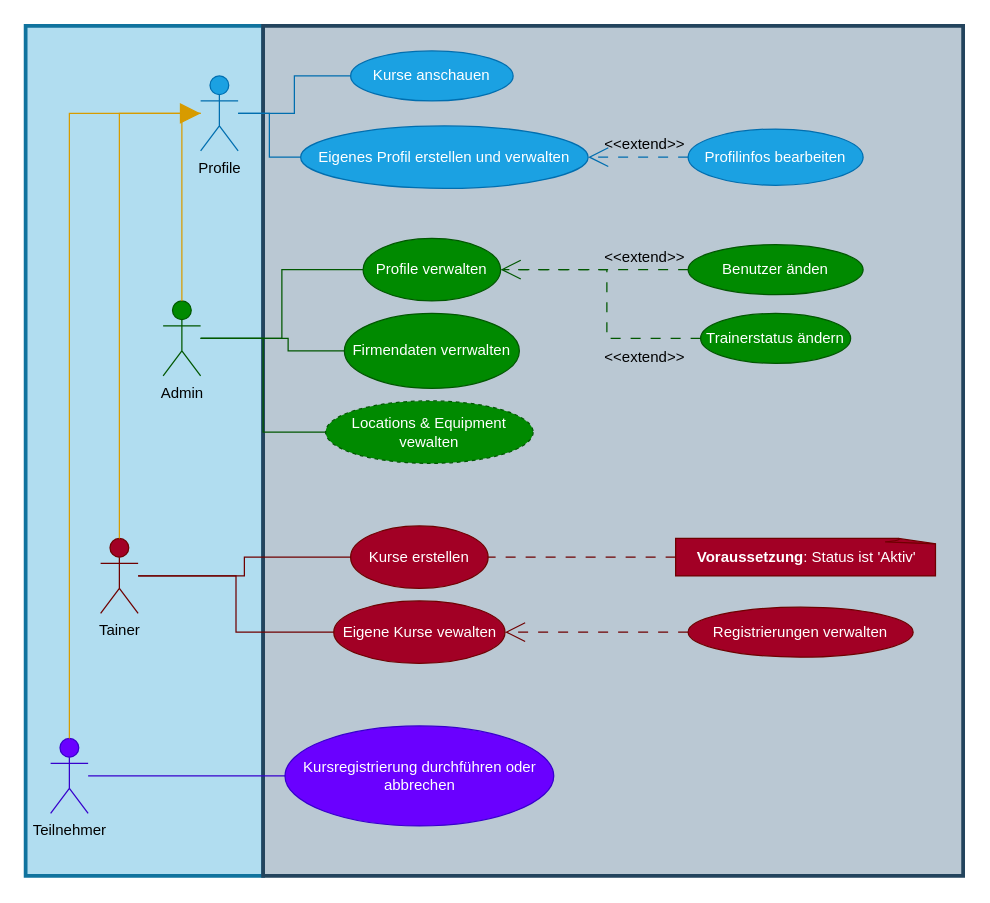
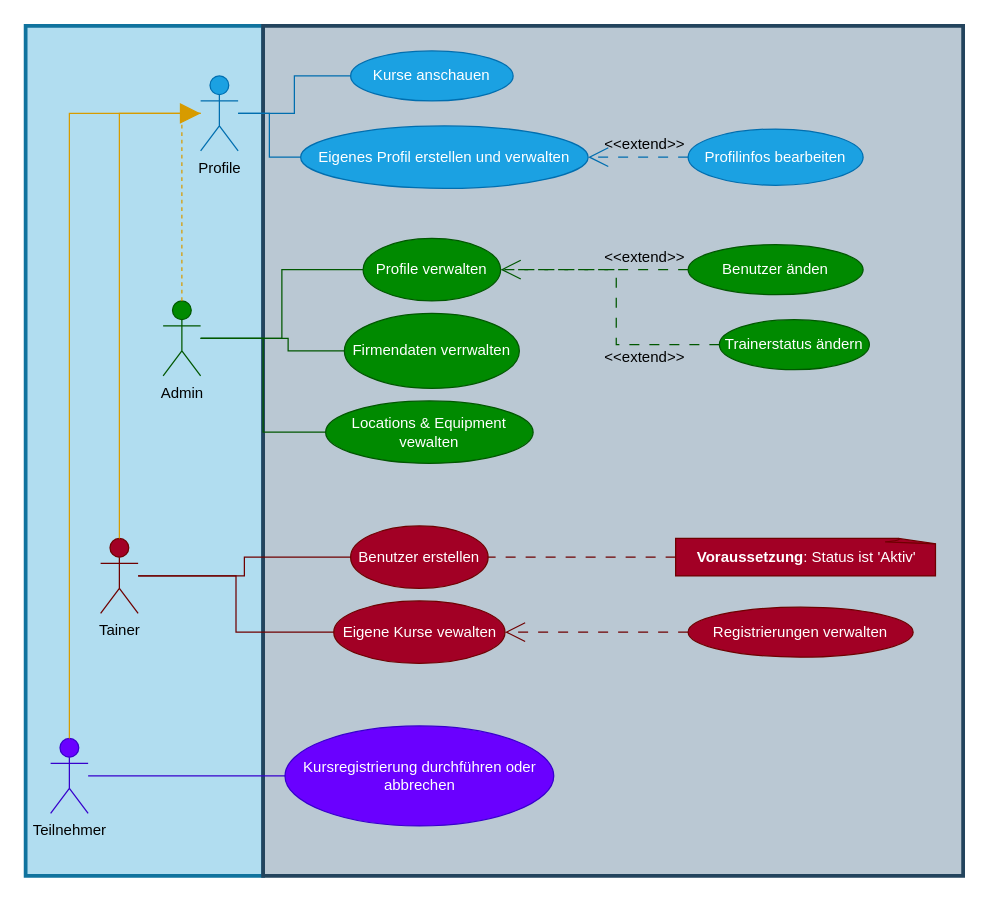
  <mxCell id="0" />
  <mxCell id="1" parent="0" />
  <mxCell id="2" value="" style="rounded=0;whiteSpace=wrap;html=1;fillColor=#b1ddf0;strokeColor=#10739e;strokeWidth=3;" vertex="1" parent="1"><mxGeometry x="20" y="20" width="190" height="680" as="geometry" /></mxCell>
  <mxCell id="3" value="" style="rounded=0;whiteSpace=wrap;html=1;strokeWidth=3;fillColor=#bac8d3;strokeColor=#23445d;" vertex="1" parent="1"><mxGeometry x="210" y="20" width="560" height="680" as="geometry" /></mxCell>
  <mxCell id="4" style="edgeStyle=orthogonalEdgeStyle;rounded=0;orthogonalLoop=1;jettySize=auto;html=1;entryX=0;entryY=0.5;entryDx=0;entryDy=0;endArrow=none;startFill=0;fillColor=#1ba1e2;strokeColor=#006EAF;" edge="1" parent="1" source="6" target="16"><mxGeometry relative="1" as="geometry" /></mxCell>
  <mxCell id="5" style="edgeStyle=orthogonalEdgeStyle;rounded=0;orthogonalLoop=1;jettySize=auto;html=1;endArrow=none;startFill=0;fillColor=#1ba1e2;strokeColor=#006EAF;" edge="1" parent="1" source="6" target="19"><mxGeometry relative="1" as="geometry" /></mxCell>
  <mxCell id="6" value="&lt;font style=&quot;color: light-dark(rgb(0, 0, 0), rgb(255, 255, 255));&quot;&gt;Profile&lt;/font&gt;" style="shape=umlActor;verticalLabelPosition=bottom;verticalAlign=top;html=1;outlineConnect=0;fillColor=#1ba1e2;strokeColor=#006EAF;fontColor=#ffffff;" vertex="1" parent="1"><mxGeometry x="160" y="60" width="30" height="60" as="geometry" /></mxCell>
  <mxCell id="7" style="edgeStyle=orthogonalEdgeStyle;rounded=0;orthogonalLoop=1;jettySize=auto;html=1;endArrow=none;startFill=0;fillColor=#6a00ff;strokeColor=#3700CC;" edge="1" parent="1" source="8" target="33"><mxGeometry relative="1" as="geometry" /></mxCell>
  <mxCell id="8" value="&lt;font style=&quot;color: light-dark(rgb(0, 0, 0), rgb(255, 255, 255));&quot;&gt;Teilnehmer&lt;/font&gt;" style="shape=umlActor;verticalLabelPosition=bottom;verticalAlign=top;html=1;outlineConnect=0;fillColor=#6a00ff;fontColor=#ffffff;strokeColor=#3700CC;" vertex="1" parent="1"><mxGeometry x="40" y="590" width="30" height="60" as="geometry" /></mxCell>
  <mxCell id="9" style="edgeStyle=orthogonalEdgeStyle;rounded=0;orthogonalLoop=1;jettySize=auto;html=1;entryX=0;entryY=0.5;entryDx=0;entryDy=0;endArrow=none;startFill=0;fillColor=#008a00;strokeColor=#005700;" edge="1" parent="1" source="12" target="20"><mxGeometry relative="1" as="geometry" /></mxCell>
  <mxCell id="10" style="edgeStyle=orthogonalEdgeStyle;rounded=0;orthogonalLoop=1;jettySize=auto;html=1;endArrow=none;startFill=0;fillColor=#008a00;strokeColor=#005700;" edge="1" parent="1" source="12" target="25"><mxGeometry relative="1" as="geometry"><Array as="points"><mxPoint x="230" y="270" /><mxPoint x="230" y="280" /></Array></mxGeometry></mxCell>
  <mxCell id="11" style="edgeStyle=orthogonalEdgeStyle;rounded=0;orthogonalLoop=1;jettySize=auto;html=1;entryX=0;entryY=0.5;entryDx=0;entryDy=0;endArrow=none;startFill=0;fillColor=#008a00;strokeColor=#005700;" edge="1" parent="1" source="12" target="26"><mxGeometry relative="1" as="geometry" /></mxCell>
  <mxCell id="12" value="&lt;font style=&quot;color: light-dark(rgb(0, 0, 0), rgb(255, 255, 255));&quot;&gt;Admin&lt;/font&gt;" style="shape=umlActor;verticalLabelPosition=bottom;verticalAlign=top;html=1;outlineConnect=0;fillColor=#008a00;fontColor=#ffffff;strokeColor=#005700;" vertex="1" parent="1"><mxGeometry x="130" y="240" width="30" height="60" as="geometry" /></mxCell>
  <mxCell id="13" style="edgeStyle=orthogonalEdgeStyle;rounded=0;orthogonalLoop=1;jettySize=auto;html=1;entryX=0;entryY=0.5;entryDx=0;entryDy=0;endArrow=none;startFill=0;fillColor=#a20025;strokeColor=#6F0000;" edge="1" parent="1" source="15" target="27"><mxGeometry relative="1" as="geometry" /></mxCell>
  <mxCell id="14" style="edgeStyle=orthogonalEdgeStyle;rounded=0;orthogonalLoop=1;jettySize=auto;html=1;entryX=0;entryY=0.5;entryDx=0;entryDy=0;endArrow=none;startFill=0;fillColor=#a20025;strokeColor=#6F0000;" edge="1" parent="1" source="15" target="30"><mxGeometry relative="1" as="geometry" /></mxCell>
  <mxCell id="15" value="&lt;font style=&quot;color: light-dark(rgb(0, 0, 0), rgb(255, 255, 255));&quot;&gt;Tainer&lt;/font&gt;" style="shape=umlActor;verticalLabelPosition=bottom;verticalAlign=top;html=1;outlineConnect=0;fillColor=#a20025;fontColor=#ffffff;strokeColor=#6F0000;" vertex="1" parent="1"><mxGeometry x="80" y="430" width="30" height="60" as="geometry" /></mxCell>
  <mxCell id="16" value="Kurse anschauen" style="ellipse;whiteSpace=wrap;html=1;fillColor=#1ba1e2;fontColor=#ffffff;strokeColor=#006EAF;" vertex="1" parent="1"><mxGeometry x="280" y="40" width="130" height="40" as="geometry" /></mxCell>
  <mxCell id="17" style="edgeStyle=orthogonalEdgeStyle;rounded=0;orthogonalLoop=1;jettySize=auto;html=1;entryX=1;entryY=0.5;entryDx=0;entryDy=0;endArrow=open;startFill=0;dashed=1;dashPattern=8 8;endFill=0;endSize=14;fillColor=#1ba1e2;strokeColor=#006EAF;" edge="1" parent="1" source="18" target="19"><mxGeometry relative="1" as="geometry" /></mxCell>
  <mxCell id="18" value="Profilinfos bearbeiten" style="ellipse;whiteSpace=wrap;html=1;fillColor=#1ba1e2;fontColor=#ffffff;strokeColor=#006EAF;" vertex="1" parent="1"><mxGeometry x="550" y="102.5" width="140" height="45" as="geometry" /></mxCell>
  <mxCell id="19" value="Eigenes Profil erstellen und verwalten" style="ellipse;whiteSpace=wrap;html=1;fillColor=#1ba1e2;fontColor=#ffffff;strokeColor=#006EAF;" vertex="1" parent="1"><mxGeometry x="240" y="100" width="230" height="50" as="geometry" /></mxCell>
  <mxCell id="20" value="Profile verwalten" style="ellipse;whiteSpace=wrap;html=1;fillColor=#008a00;fontColor=#ffffff;strokeColor=#005700;" vertex="1" parent="1"><mxGeometry x="290" y="190" width="110" height="50" as="geometry" /></mxCell>
  <mxCell id="21" style="edgeStyle=orthogonalEdgeStyle;rounded=0;orthogonalLoop=1;jettySize=auto;html=1;endArrow=none;startFill=0;fillColor=#008a00;strokeColor=#005700;dashed=1;dashPattern=8 8;" edge="1" parent="1" source="22"><mxGeometry relative="1" as="geometry"><mxPoint x="410" y="215" as="targetPoint" /></mxGeometry></mxCell>
  <mxCell id="22" value="Benutzer änden" style="ellipse;whiteSpace=wrap;html=1;fillColor=#008a00;fontColor=#ffffff;strokeColor=#005700;" vertex="1" parent="1"><mxGeometry x="550" y="195" width="140" height="40" as="geometry" /></mxCell>
  <mxCell id="23" style="edgeStyle=orthogonalEdgeStyle;rounded=0;orthogonalLoop=1;jettySize=auto;html=1;entryX=1;entryY=0.5;entryDx=0;entryDy=0;endArrow=open;startFill=0;fillColor=#008a00;strokeColor=#005700;dashed=1;dashPattern=8 8;endFill=0;endSize=14;" edge="1" parent="1" source="24" target="20"><mxGeometry relative="1" as="geometry" /></mxCell>
- <mxCell id="24" value="Trainerstatus ändern" style="ellipse;whiteSpace=wrap;html=1;fillColor=#008a00;fontColor=#ffffff;strokeColor=#005700;" vertex="1" parent="1"><mxGeometry x="560" y="250" width="120" height="40" as="geometry" /></mxCell>
+ <mxCell id="24" value="Trainerstatus ändern" style="ellipse;whiteSpace=wrap;html=1;fillColor=#008a00;fontColor=#ffffff;strokeColor=#005700;" vertex="1" parent="1"><mxGeometry x="575" y="255" width="120" height="40" as="geometry" /></mxCell>
  <mxCell id="25" value="Firmendaten verrwalten" style="ellipse;whiteSpace=wrap;html=1;fillColor=#008a00;fontColor=#ffffff;strokeColor=#005700;" vertex="1" parent="1"><mxGeometry x="275" y="250" width="140" height="60" as="geometry" /></mxCell>
- <mxCell id="26" value="Locations &amp;amp; Equipment vewalten" style="ellipse;whiteSpace=wrap;html=1;fillColor=#008a00;fontColor=#ffffff;strokeColor=#005700;dashed=1;" vertex="1" parent="1"><mxGeometry x="260" y="320" width="166" height="50" as="geometry" /></mxCell>
- <mxCell id="27" value="Kurse erstellen" style="ellipse;whiteSpace=wrap;html=1;fillColor=#a20025;fontColor=#ffffff;strokeColor=#6F0000;" vertex="1" parent="1"><mxGeometry x="280" y="420" width="110" height="50" as="geometry" /></mxCell>
+ <mxCell id="26" value="Locations &amp;amp; Equipment vewalten" style="ellipse;whiteSpace=wrap;html=1;fillColor=#008a00;fontColor=#ffffff;strokeColor=#005700;" vertex="1" parent="1"><mxGeometry x="260" y="320" width="166" height="50" as="geometry" /></mxCell>
+ <mxCell id="27" value="Benutzer erstellen" style="ellipse;whiteSpace=wrap;html=1;fillColor=#a20025;fontColor=#ffffff;strokeColor=#6F0000;" vertex="1" parent="1"><mxGeometry x="280" y="420" width="110" height="50" as="geometry" /></mxCell>
  <mxCell id="28" style="edgeStyle=orthogonalEdgeStyle;rounded=0;orthogonalLoop=1;jettySize=auto;html=1;entryX=1;entryY=0.5;entryDx=0;entryDy=0;endArrow=none;startFill=0;dashed=1;dashPattern=8 8;fillColor=#a20025;strokeColor=#6F0000;" edge="1" parent="1" source="29" target="27"><mxGeometry relative="1" as="geometry" /></mxCell>
  <mxCell id="29" value="&lt;b&gt;Voraussetzung&lt;/b&gt;: Status ist 'Aktiv'" style="whiteSpace=wrap;html=1;shape=mxgraph.basic.document;fillColor=#a20025;fontColor=#ffffff;strokeColor=#6F0000;" vertex="1" parent="1"><mxGeometry x="540" y="430" width="210" height="30" as="geometry" /></mxCell>
  <mxCell id="30" value="Eigene Kurse vewalten" style="ellipse;whiteSpace=wrap;html=1;fillColor=#a20025;fontColor=#ffffff;strokeColor=#6F0000;" vertex="1" parent="1"><mxGeometry x="266.5" y="480" width="137" height="50" as="geometry" /></mxCell>
  <mxCell id="31" style="edgeStyle=orthogonalEdgeStyle;rounded=0;orthogonalLoop=1;jettySize=auto;html=1;entryX=1;entryY=0.5;entryDx=0;entryDy=0;endArrow=open;endFill=0;dashed=1;dashPattern=8 8;endSize=14;fillColor=#a20025;strokeColor=#6F0000;" edge="1" parent="1" source="32" target="30"><mxGeometry relative="1" as="geometry" /></mxCell>
  <mxCell id="32" value="Registrierungen verwalten" style="ellipse;whiteSpace=wrap;html=1;fillColor=#a20025;fontColor=#ffffff;strokeColor=#6F0000;" vertex="1" parent="1"><mxGeometry x="550" y="485" width="180" height="40" as="geometry" /></mxCell>
  <mxCell id="33" value="Kursregistrierung durchführen oder abbrechen" style="ellipse;whiteSpace=wrap;html=1;fillColor=#6a00ff;fontColor=#ffffff;strokeColor=#3700CC;" vertex="1" parent="1"><mxGeometry x="227.5" y="580" width="215" height="80" as="geometry" /></mxCell>
  <mxCell id="34" value="&amp;lt;&amp;lt;extend&amp;gt;&amp;gt;" style="text;html=1;align=center;verticalAlign=middle;resizable=0;points=[];autosize=1;strokeColor=none;fillColor=none;" vertex="1" parent="1"><mxGeometry x="470" y="100" width="90" height="30" as="geometry" /></mxCell>
  <mxCell id="35" value="&amp;lt;&amp;lt;extend&amp;gt;&amp;gt;" style="text;html=1;align=center;verticalAlign=middle;resizable=0;points=[];autosize=1;strokeColor=none;fillColor=none;" vertex="1" parent="1"><mxGeometry x="470" y="190" width="90" height="30" as="geometry" /></mxCell>
  <mxCell id="36" value="&amp;lt;&amp;lt;extend&amp;gt;&amp;gt;" style="text;html=1;align=center;verticalAlign=middle;resizable=0;points=[];autosize=1;strokeColor=none;fillColor=none;" vertex="1" parent="1"><mxGeometry x="470" y="270" width="90" height="30" as="geometry" /></mxCell>
  <mxCell id="37" style="edgeStyle=orthogonalEdgeStyle;rounded=0;orthogonalLoop=1;jettySize=auto;html=1;entryX=0.5;entryY=0;entryDx=0;entryDy=0;entryPerimeter=0;endArrow=none;startFill=1;startArrow=block;endSize=6;startSize=14;fillColor=#ffe6cc;strokeColor=#d79b00;" edge="1" parent="1" source="6" target="8"><mxGeometry relative="1" as="geometry" /></mxCell>
  <mxCell id="38" style="edgeStyle=orthogonalEdgeStyle;rounded=0;orthogonalLoop=1;jettySize=auto;html=1;entryX=0.5;entryY=0;entryDx=0;entryDy=0;entryPerimeter=0;endArrow=none;startFill=0;fillColor=#ffe6cc;strokeColor=#d79b00;" edge="1" parent="1" source="6" target="15"><mxGeometry relative="1" as="geometry" /></mxCell>
- <mxCell id="39" style="edgeStyle=orthogonalEdgeStyle;rounded=0;orthogonalLoop=1;jettySize=auto;html=1;entryX=0.5;entryY=0;entryDx=0;entryDy=0;entryPerimeter=0;endArrow=none;startFill=0;fillColor=#ffe6cc;strokeColor=#d79b00;" edge="1" parent="1" source="6" target="12"><mxGeometry relative="1" as="geometry"><Array as="points"><mxPoint x="145" y="90" /></Array></mxGeometry></mxCell>
+ <mxCell id="39" style="edgeStyle=orthogonalEdgeStyle;rounded=0;orthogonalLoop=1;jettySize=auto;html=1;entryX=0.5;entryY=0;entryDx=0;entryDy=0;entryPerimeter=0;endArrow=none;startFill=0;fillColor=#ffe6cc;strokeColor=#d79b00;dashed=1;" edge="1" parent="1" source="6" target="12"><mxGeometry relative="1" as="geometry"><Array as="points"><mxPoint x="145" y="90" /></Array></mxGeometry></mxCell>
